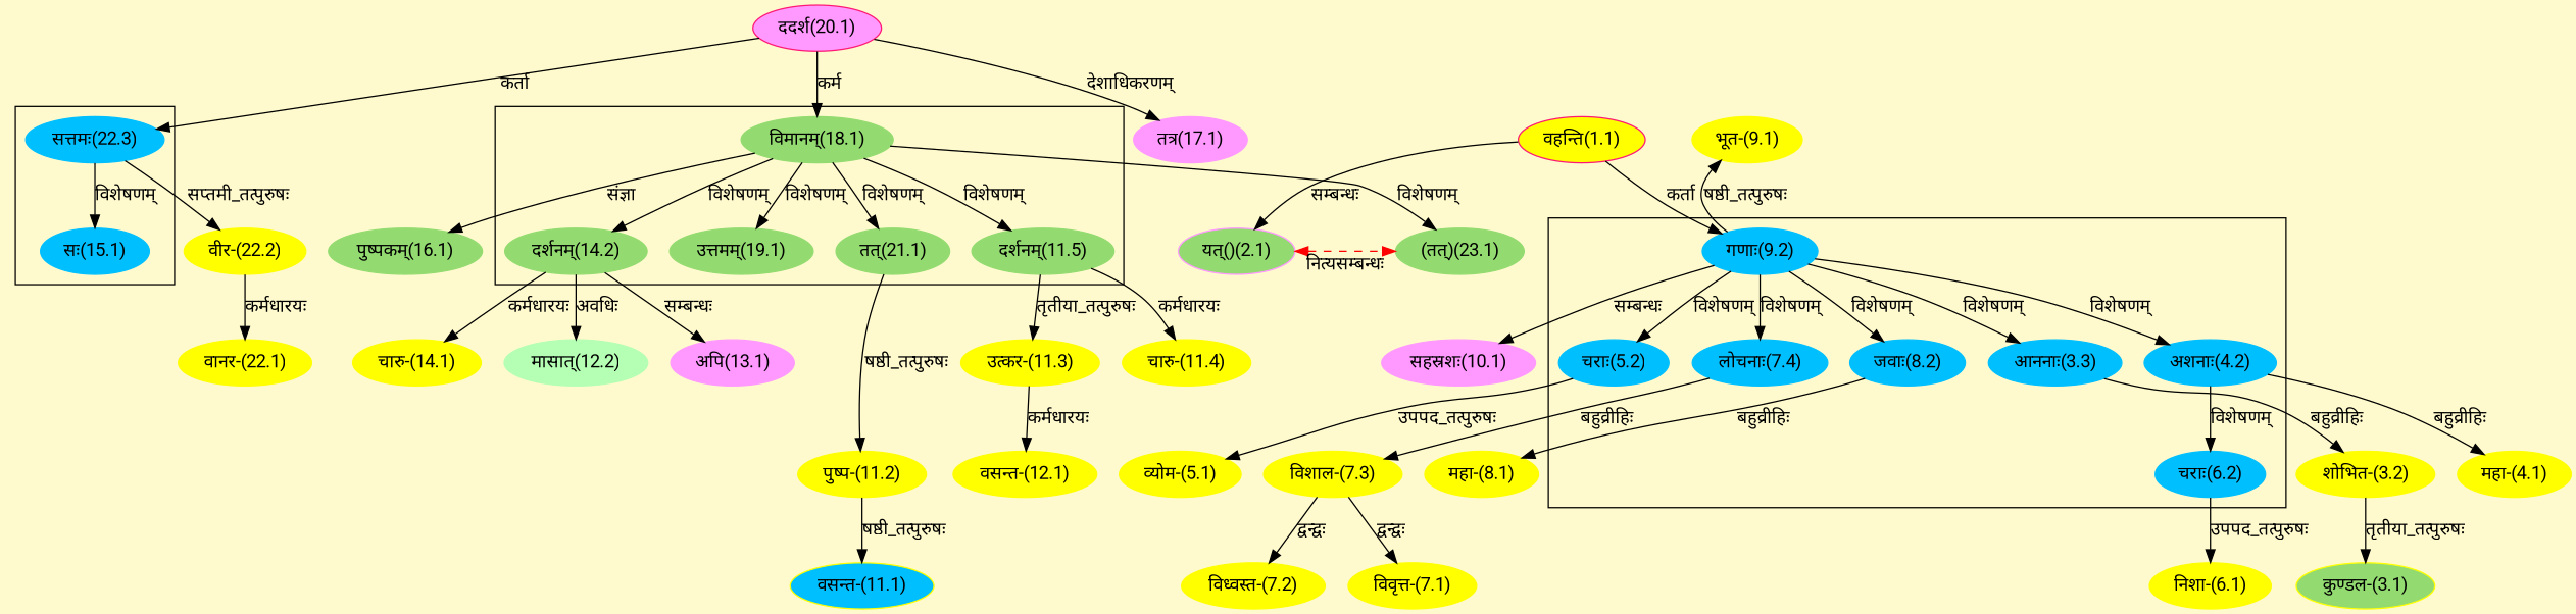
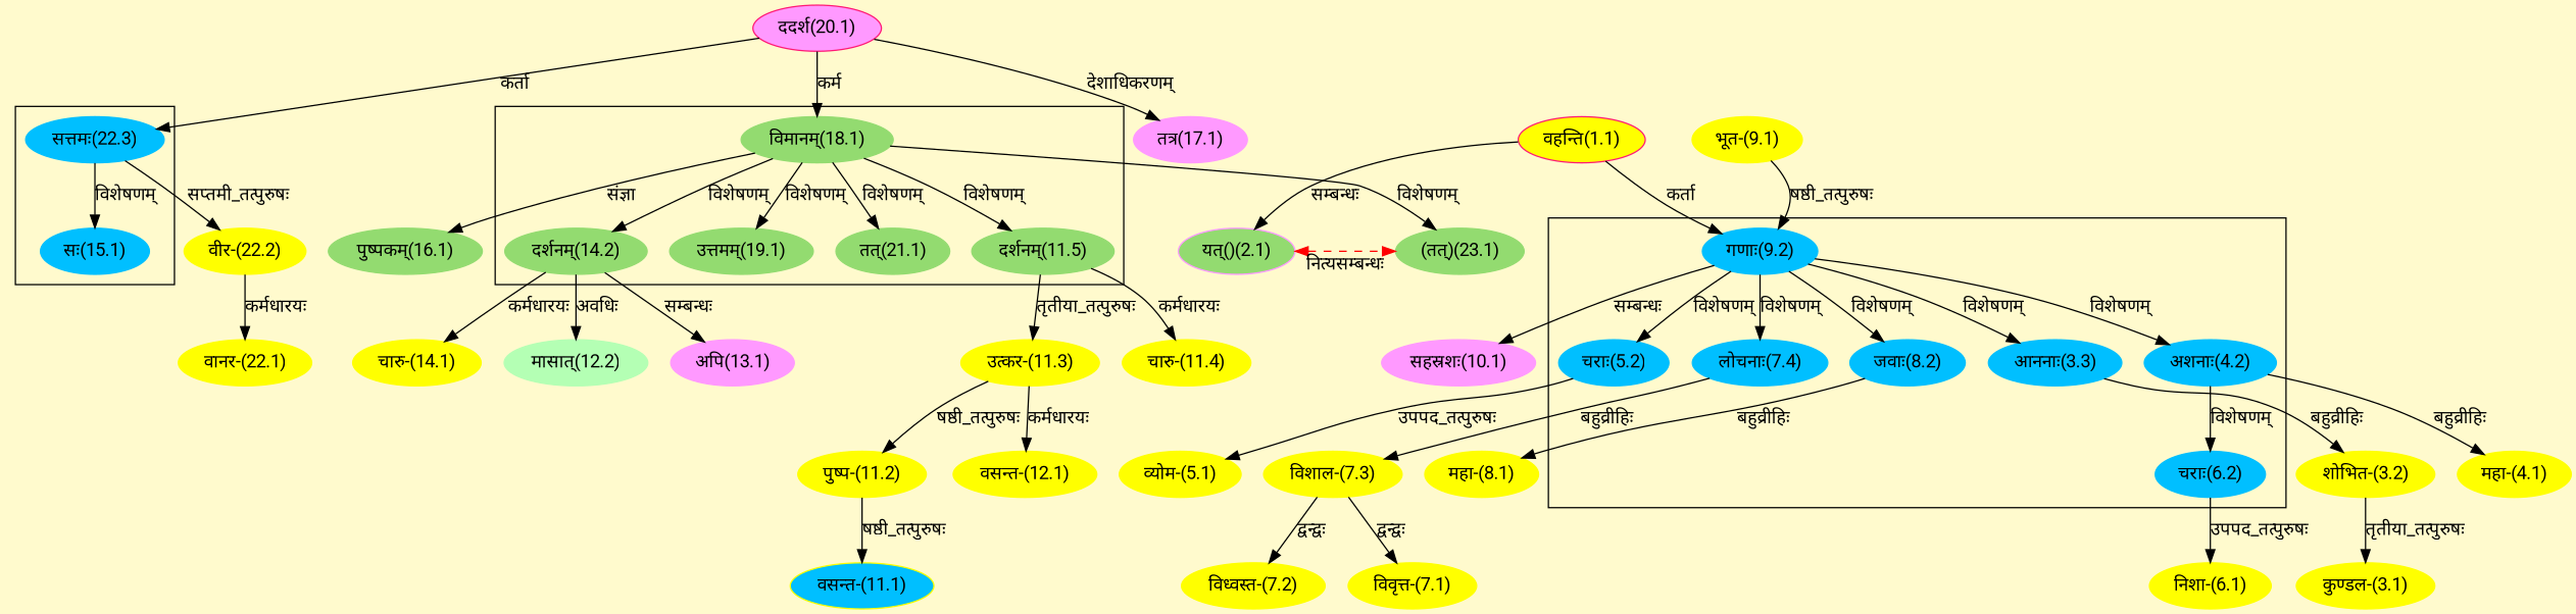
  digraph {
    bgcolor=lemonchiffon1
    compound=true
    fontname=Roboto
    rankdir=BT
    node [color="#FFFF00" fontname=Roboto style=filled]
    edge [dir=back fontname=Roboto]
    n1 [color="#93DB70" label="(तत्)(23.1)"]
    n2 [color="#FF99FF" fillcolor="#93DB70" label="यत्()(2.1)"]
    n3 [color="#00BFFF" label="आननाः(3.3)"]
    n4 [color="#00BFFF" label="गणाः(9.2)"]
    n5 [color="#00BFFF" label="अशनाः(4.2)"]
    n6 [color="#00BFFF" label="चराः(5.2)"]
    n7 [color="#00BFFF" label="चराः(6.2)"]
    n8 [color="#00BFFF" label="लोचनाः(7.4)"]
    n9 [color="#00BFFF" label="जवाः(8.2)"]
    n10 [color="#93DB70" label="दर्शनम्(11.5)"]
    n11 [color="#93DB70" label="विमानम्(18.1)"]
    n12 [color="#93DB70" label="दर्शनम्(14.2)"]
    n13 [color="#93DB70" label="उत्तमम्(19.1)"]
    n14 [color="#93DB70" label="तत्(21.1)"]
    n15 [color="#00BFFF" label="सः(15.1)"]
    n16 [color="#00BFFF" label="सत्तमः(22.3)"]
    n17 [color="#FF1975" fillcolor="#FFFF00" label="वहन्ति(1.1)"]
    n18 [color="#FF1975" fillcolor="#FF99FF" label="ददर्श(20.1)"]
-   n19 [label="कुण्डल-(3.1)" fillcolor="#93DB70"]
+   n19 [label="कुण्डल-(3.1)"]
    n20 [label="शोभित-(3.2)"]
    n21 [label="महा-(4.1)"]
    n22 [label="व्योम-(5.1)"]
    n23 [label="निशा-(6.1)"]
    n24 [label="विवृत्त-(7.1)"]
    n25 [label="विशाल-(7.3)"]
    n26 [label="विध्वस्त-(7.2)"]
    n27 [label="महा-(8.1)"]
    n28 [label="भूत-(9.1)"]
    n29 [color="#FF99FF" label="सहस्रशः(10.1)"]
    n30 [fillcolor="#00BFFF" label="वसन्त-(11.1)"]
    n31 [label="पुष्प-(11.2)"]
    n32 [label="उत्कर-(11.3)"]
    n33 [label="चारु-(11.4)"]
    n34 [label="वसन्त-(12.1)"]
    n35 [color="#B4FFB4" label="मासात्(12.2)"]
    n36 [color="#FF99FF" label="अपि(13.1)"]
    n37 [label="चारु-(14.1)"]
    n38 [color="#93DB70" label="पुष्पकम्(16.1)"]
    n39 [color="#FF99FF" label="तत्र(17.1)"]
    n40 [label="वानर-(22.1)"]
    n41 [label="वीर-(22.2)"]
    subgraph sub_1 {
      rank=same
      n1
      n2
    }
    subgraph cluster_2 {
      n3
      n4
      n5
      n6
      n7
      n8
      n9
    }
    subgraph cluster_3 {
      n10
      n11
      n12
      n13
      n14
    }
    subgraph cluster_4 {
      n15
      n16
    }
    n1 -> n11 [label="विशेषणम्"]
    n2 -> n1 [color=red dir=both label="नित्यसम्बन्धः" style=dashed]
    n2 -> n17 [label="सम्बन्धः"]
    n3 -> n4 [label="विशेषणम्"]
    n4 -> n17 [label="कर्ता"]
    n5 -> n4 [label="विशेषणम्"]
    n6 -> n4 [label="विशेषणम्"]
    n7 -> n5 [label="विशेषणम्"]
    n8 -> n4 [label="विशेषणम्"]
    n9 -> n4 [label="विशेषणम्"]
    n10 -> n11 [label="विशेषणम्"]
    n11 -> n18 [label="कर्म"]
    n12 -> n11 [label="विशेषणम्"]
    n13 -> n11 [label="विशेषणम्"]
    n14 -> n11 [label="विशेषणम्"]
    n15 -> n16 [label="विशेषणम्"]
    n16 -> n18 [label="कर्ता"]
    n19 -> n20 [label="तृतीया_तत्पुरुषः"]
    n20 -> n3 [label="बहुव्रीहिः"]
    n21 -> n5 [label="बहुव्रीहिः"]
    n22 -> n6 [label="उपपद_तत्पुरुषः"]
    n23 -> n7 [label="उपपद_तत्पुरुषः"]
    n24 -> n25 [label="द्वन्द्वः"]
    n25 -> n8 [label="बहुव्रीहिः"]
    n26 -> n25 [label="द्वन्द्वः"]
    n27 -> n9 [label="बहुव्रीहिः"]
-   n28 -> n4 [label="षष्ठी_तत्पुरुषः"]
+   n4 -> n28 [label="षष्ठी_तत्पुरुषः"]
    n29 -> n4 [label="सम्बन्धः"]
    n30 -> n31 [label="षष्ठी_तत्पुरुषः"]
-   n31 -> n14 [label="षष्ठी_तत्पुरुषः"]
+   n31 -> n32 [label="षष्ठी_तत्पुरुषः"]
    n32 -> n10 [label="तृतीया_तत्पुरुषः"]
    n33 -> n10 [label="कर्मधारयः"]
    n34 -> n32 [label="कर्मधारयः"]
    n35 -> n12 [label="अवधिः"]
    n36 -> n12 [label="सम्बन्धः"]
    n37 -> n12 [label="कर्मधारयः"]
    n38 -> n11 [label="संज्ञा"]
    n39 -> n18 [label="देशाधिकरणम्"]
    n40 -> n41 [label="कर्मधारयः"]
    n41 -> n16 [label="सप्तमी_तत्पुरुषः"]
  }
